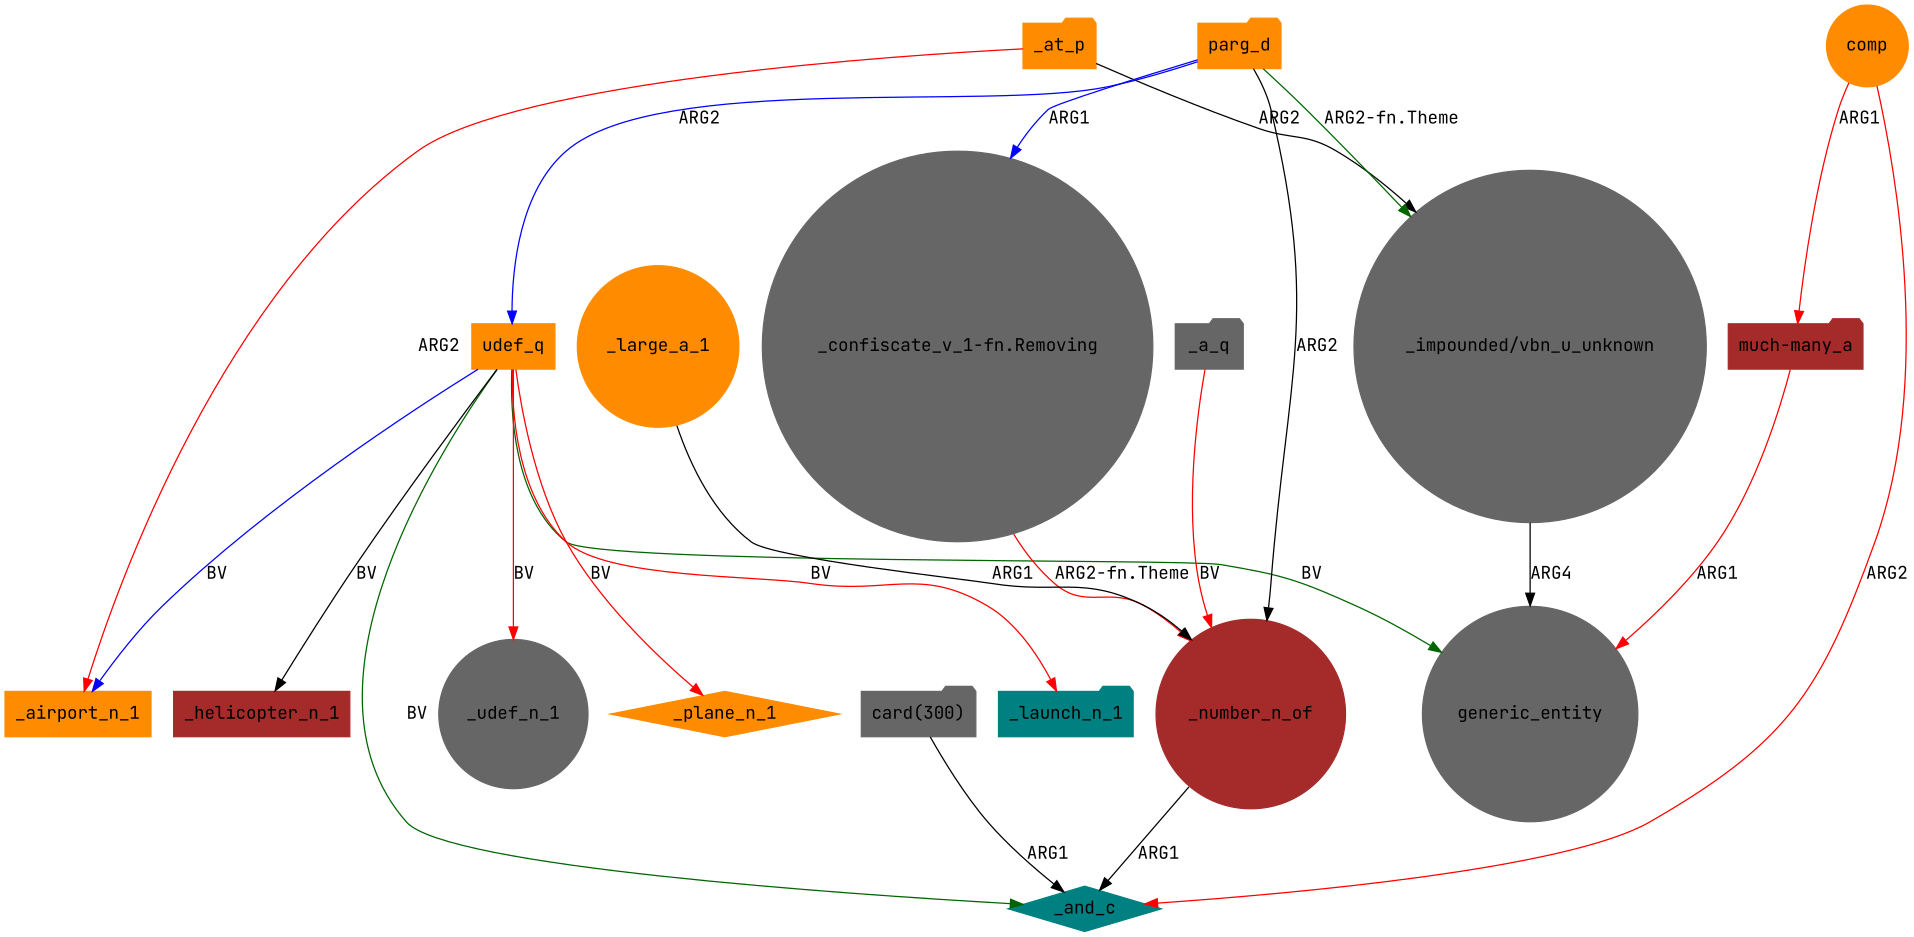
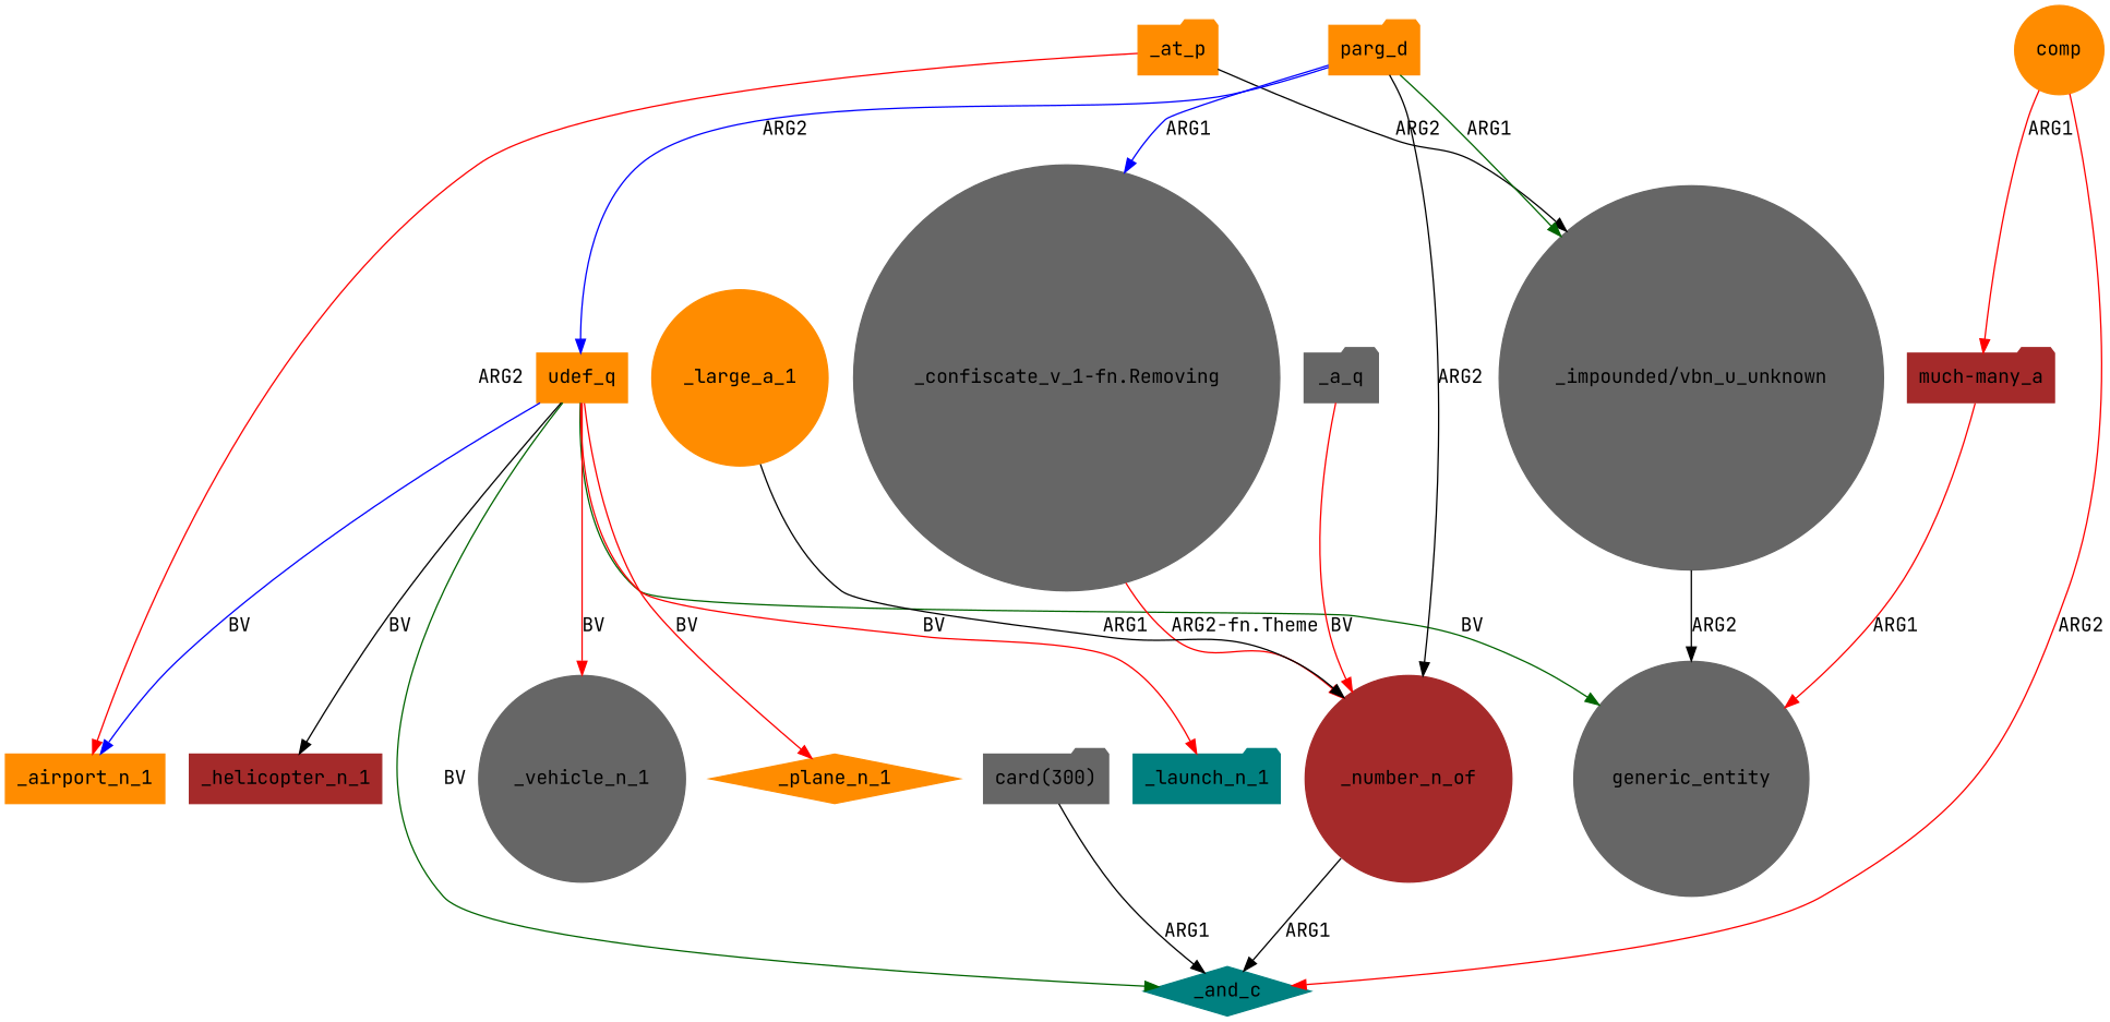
  digraph {
    fontname="JetBrains Mono"
    node [color=darkorange fontname="JetBrains Mono" shape=circle style=filled]
    edge [color=red fontname="JetBrains Mono"]
    _at_p [shape=folder]
    _airport_n_1 [shape=box]
    "_impounded/vbn_u_unknown" [color=gray40]
    generic_entity [color=gray40]
    udef_q [shape=box]
-   _vehicle_n_1 [color=gray40 label=_udef_n_1]
+   _vehicle_n_1 [color=gray40]
    _plane_n_1 [shape=diamond]
    _launch_n_1 [color=teal shape=folder]
    _and_c [color=teal shape=diamond]
    _helicopter_n_1 [color=brown shape=box]
    _a_q [color=gray40 shape=folder]
    _number_n_of [color=brown]
    "much-many_a" [color=brown shape=folder]
    parg_d [shape=folder]
    "_confiscate_v_1-fn.Removing" [color=gray40]
    _large_a_1
    comp
    "card(300)" [color=gray40 shape=folder]
    _at_p -> _airport_n_1 [label=ARG2]
    _at_p -> "_impounded/vbn_u_unknown" [color=black label=ARG2]
-   "_impounded/vbn_u_unknown" -> generic_entity [color=black label=ARG4]
+   "_impounded/vbn_u_unknown" -> generic_entity [color=black label=ARG2]
    udef_q -> _airport_n_1 [color=blue label=BV]
    udef_q -> generic_entity [color=darkgreen label=BV]
    udef_q -> _vehicle_n_1 [label=BV]
    udef_q -> _plane_n_1 [label=BV]
    udef_q -> _launch_n_1 [label=BV]
    udef_q -> _and_c [color=darkgreen label=BV]
    udef_q -> _helicopter_n_1 [color=black label=BV]
    _a_q -> _number_n_of [label=BV]
    _number_n_of -> _and_c [color=black label=ARG1]
    "much-many_a" -> generic_entity [label=ARG1]
-   parg_d -> "_impounded/vbn_u_unknown" [color=darkgreen label="ARG2-fn.Theme"]
+   parg_d -> "_impounded/vbn_u_unknown" [color=darkgreen label=ARG1]
    parg_d -> udef_q [color=blue label=ARG2]
    parg_d -> _number_n_of [color=black label=ARG2]
    parg_d -> "_confiscate_v_1-fn.Removing" [color=blue label=ARG1]
    "_confiscate_v_1-fn.Removing" -> _number_n_of [label="ARG2-fn.Theme"]
    _large_a_1 -> _number_n_of [color=black label=ARG1]
    comp -> _and_c [label=ARG2]
    comp -> "much-many_a" [label=ARG1]
    "card(300)" -> _and_c [color=black label=ARG1]
  }
